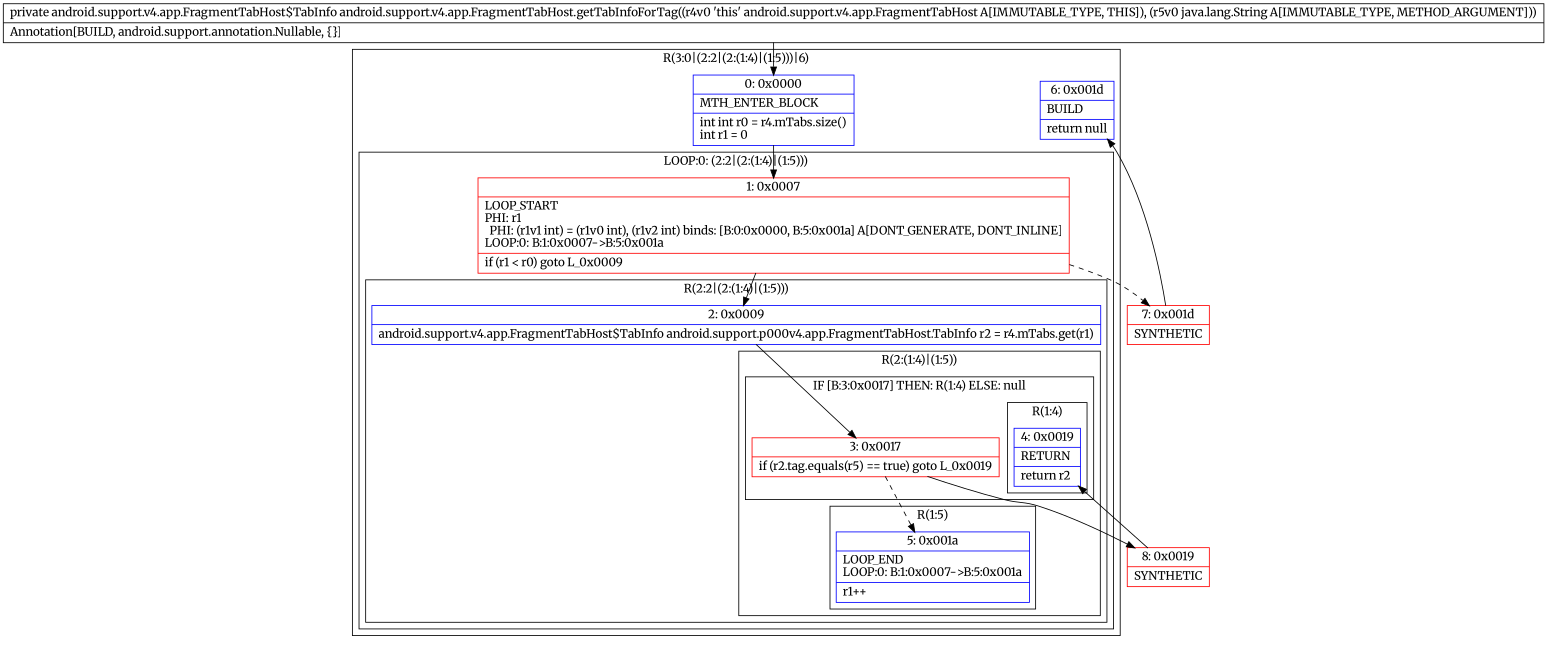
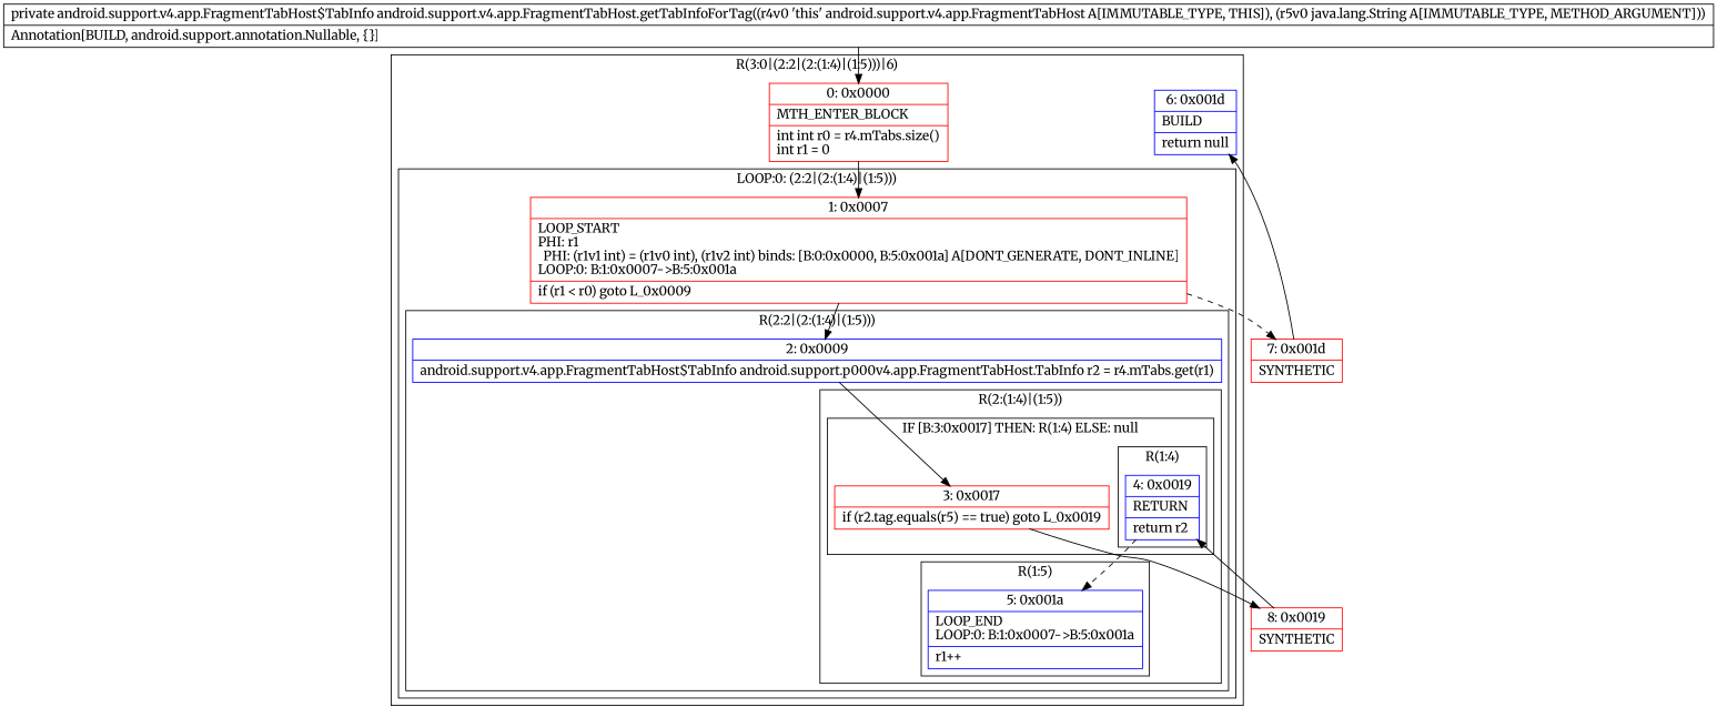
  digraph {
    fontname=Merriweather
    node [color=blue fontname=Merriweather shape=record]
    edge [fontname=Merriweather]
    n1 [label="{4\:\ 0x0019|RETURN\l|return r2\l}"]
    n2 [color=red label="{3\:\ 0x0017|if (r2.tag.equals(r5) == true) goto L_0x0019\l}"]
    n3 [label="{5\:\ 0x001a|LOOP_END\lLOOP:0: B:1:0x0007\-\>B:5:0x001a\l|r1++\l}"]
    n4 [label="{2\:\ 0x0009|android.support.v4.app.FragmentTabHost$TabInfo android.support.p000v4.app.FragmentTabHost.TabInfo r2 = r4.mTabs.get(r1)\l}"]
    n5 [color=red label="{1\:\ 0x0007|LOOP_START\lPHI: r1 \l  PHI: (r1v1 int) = (r1v0 int), (r1v2 int) binds: [B:0:0x0000, B:5:0x001a] A[DONT_GENERATE, DONT_INLINE]\lLOOP:0: B:1:0x0007\-\>B:5:0x001a\l|if (r1 \< r0) goto L_0x0009\l}"]
-   n6 [label="{0\:\ 0x0000|MTH_ENTER_BLOCK\l|int int r0 = r4.mTabs.size()\lint r1 = 0\l}"]
+   n6 [color=red label="{0\:\ 0x0000|MTH_ENTER_BLOCK\l|int int r0 = r4.mTabs.size()\lint r1 = 0\l}"]
    n7 [label="{6\:\ 0x001d|BUILD\l|return null\l}"]
    n8 [color=red label="{8\:\ 0x0019|SYNTHETIC\l}"]
    n9 [color=red label="{7\:\ 0x001d|SYNTHETIC\l}"]
    n10 [label="{private android.support.v4.app.FragmentTabHost$TabInfo android.support.v4.app.FragmentTabHost.getTabInfoForTag((r4v0 'this' android.support.v4.app.FragmentTabHost A[IMMUTABLE_TYPE, THIS]), (r5v0 java.lang.String A[IMMUTABLE_TYPE, METHOD_ARGUMENT]))  | Annotation[BUILD, android.support.annotation.Nullable, \{\}]\l}" color=""]
    subgraph cluster_1 {
      label="R(3:0|(2:2|(2:(1:4)|(1:5)))|6)"
      n6
      n7
      subgraph cluster_2 {
        label="LOOP:0: (2:2|(2:(1:4)|(1:5)))"
        n5
        subgraph cluster_3 {
          label="R(2:2|(2:(1:4)|(1:5)))"
          n4
          subgraph cluster_4 {
            label="R(2:(1:4)|(1:5))"
            subgraph cluster_5 {
              label="IF [B:3:0x0017] THEN: R(1:4) ELSE: null"
              n2
              subgraph cluster_6 {
                label="R(1:4)"
                n1
              }
            }
            subgraph cluster_7 {
              label="R(1:5)"
              n3
            }
          }
        }
      }
    }
-   n2 -> n3 [style=dashed]
+   n1 -> n3 [style=dashed]
    n2 -> n8
    n4 -> n2
    n5 -> n4
    n5 -> n9 [style=dashed]
    n6 -> n5
    n8 -> n1
    n9 -> n7
    n10 -> n6
  }
